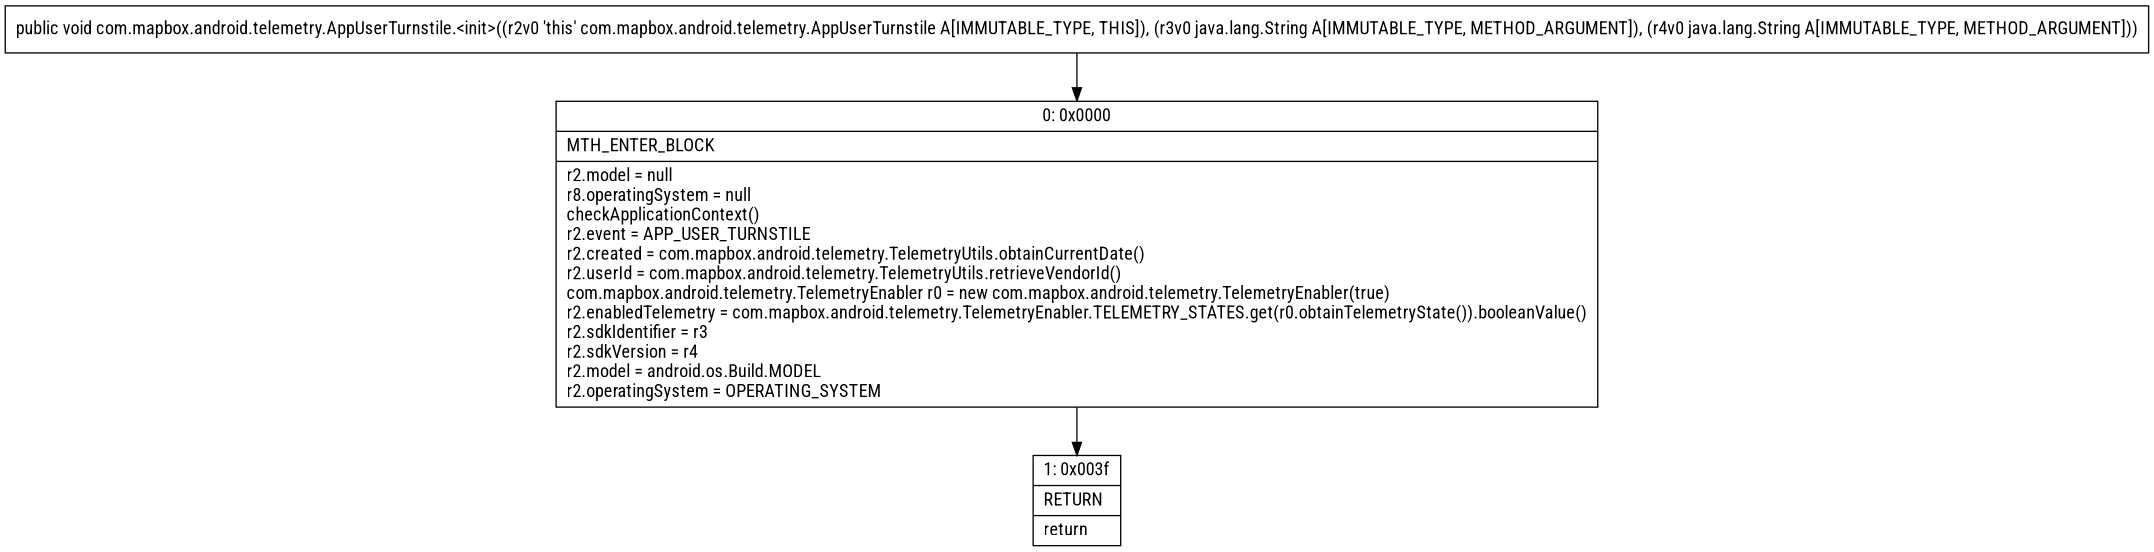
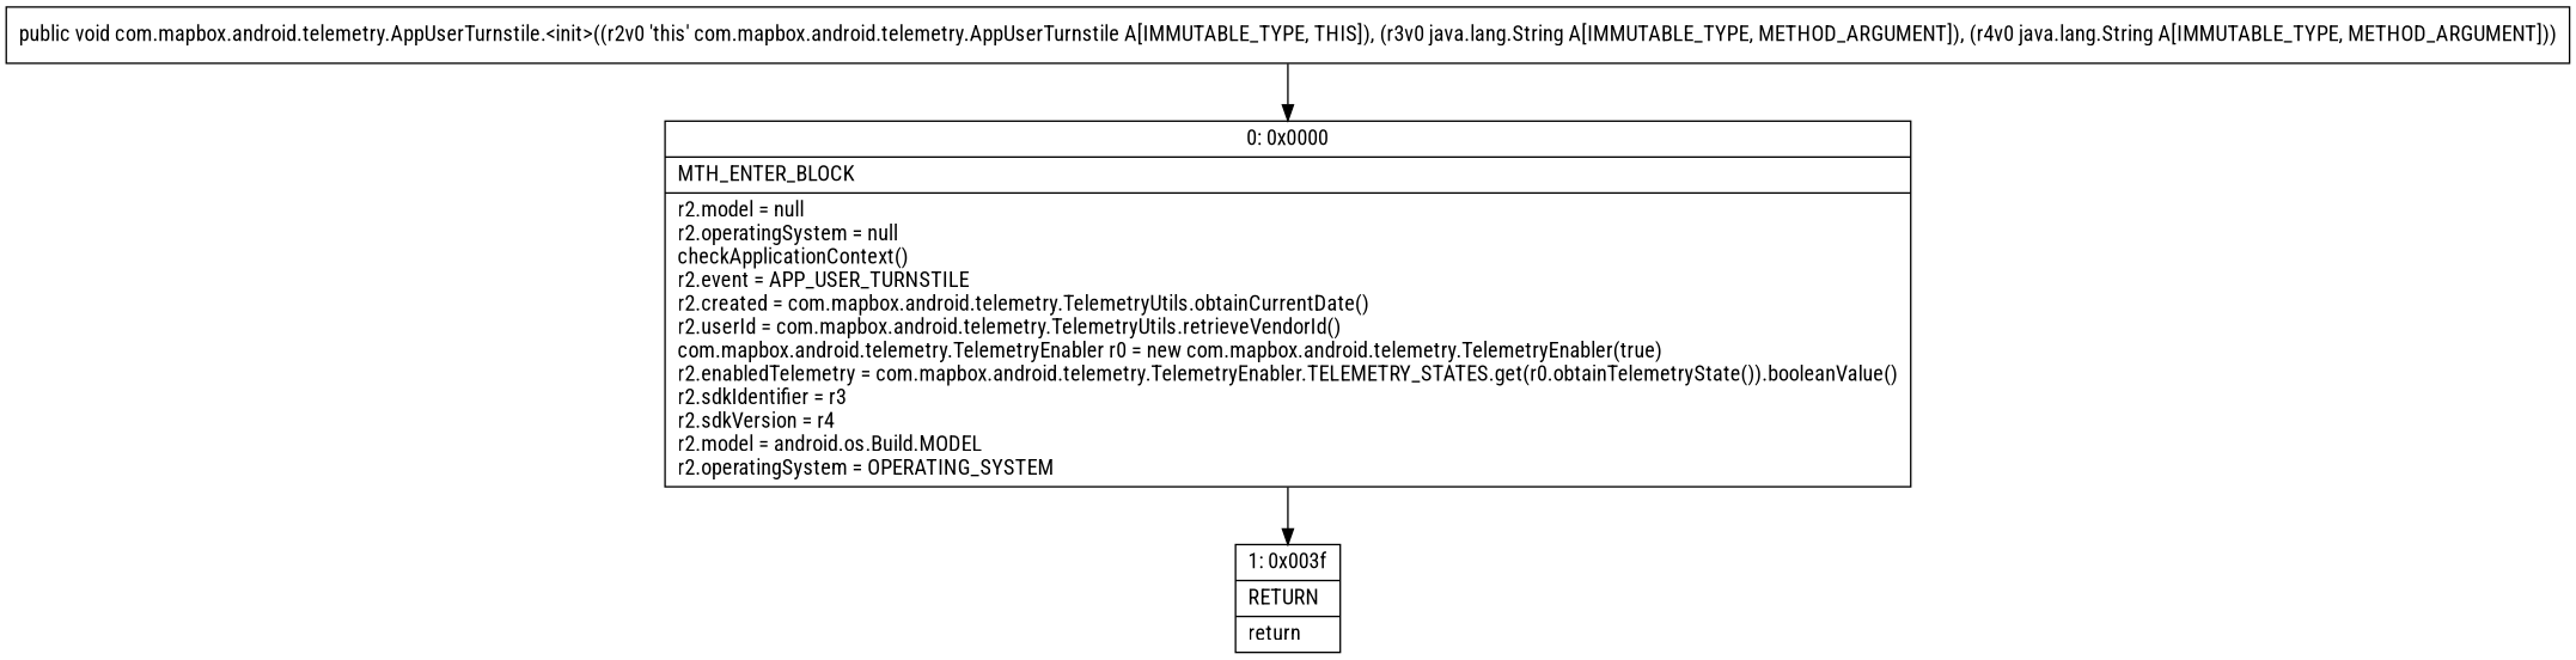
  digraph {
    fontname="Roboto Condensed"
    node [shape=record fontname="Roboto Condensed"]
    edge [fontname="Roboto Condensed"]
-   n1 [label="{0\:\ 0x0000|MTH_ENTER_BLOCK\l|r2.model = null\lr8.operatingSystem = null\lcheckApplicationContext()\lr2.event = APP_USER_TURNSTILE\lr2.created = com.mapbox.android.telemetry.TelemetryUtils.obtainCurrentDate()\lr2.userId = com.mapbox.android.telemetry.TelemetryUtils.retrieveVendorId()\lcom.mapbox.android.telemetry.TelemetryEnabler r0 = new com.mapbox.android.telemetry.TelemetryEnabler(true)\lr2.enabledTelemetry = com.mapbox.android.telemetry.TelemetryEnabler.TELEMETRY_STATES.get(r0.obtainTelemetryState()).booleanValue()\lr2.sdkIdentifier = r3\lr2.sdkVersion = r4\lr2.model = android.os.Build.MODEL\lr2.operatingSystem = OPERATING_SYSTEM\l}"]
+   n1 [label="{0\:\ 0x0000|MTH_ENTER_BLOCK\l|r2.model = null\lr2.operatingSystem = null\lcheckApplicationContext()\lr2.event = APP_USER_TURNSTILE\lr2.created = com.mapbox.android.telemetry.TelemetryUtils.obtainCurrentDate()\lr2.userId = com.mapbox.android.telemetry.TelemetryUtils.retrieveVendorId()\lcom.mapbox.android.telemetry.TelemetryEnabler r0 = new com.mapbox.android.telemetry.TelemetryEnabler(true)\lr2.enabledTelemetry = com.mapbox.android.telemetry.TelemetryEnabler.TELEMETRY_STATES.get(r0.obtainTelemetryState()).booleanValue()\lr2.sdkIdentifier = r3\lr2.sdkVersion = r4\lr2.model = android.os.Build.MODEL\lr2.operatingSystem = OPERATING_SYSTEM\l}"]
    n2 [label="{1\:\ 0x003f|RETURN\l|return\l}"]
    n3 [label="{public void com.mapbox.android.telemetry.AppUserTurnstile.\<init\>((r2v0 'this' com.mapbox.android.telemetry.AppUserTurnstile A[IMMUTABLE_TYPE, THIS]), (r3v0 java.lang.String A[IMMUTABLE_TYPE, METHOD_ARGUMENT]), (r4v0 java.lang.String A[IMMUTABLE_TYPE, METHOD_ARGUMENT])) }"]
    n1 -> n2
    n3 -> n1
  }
